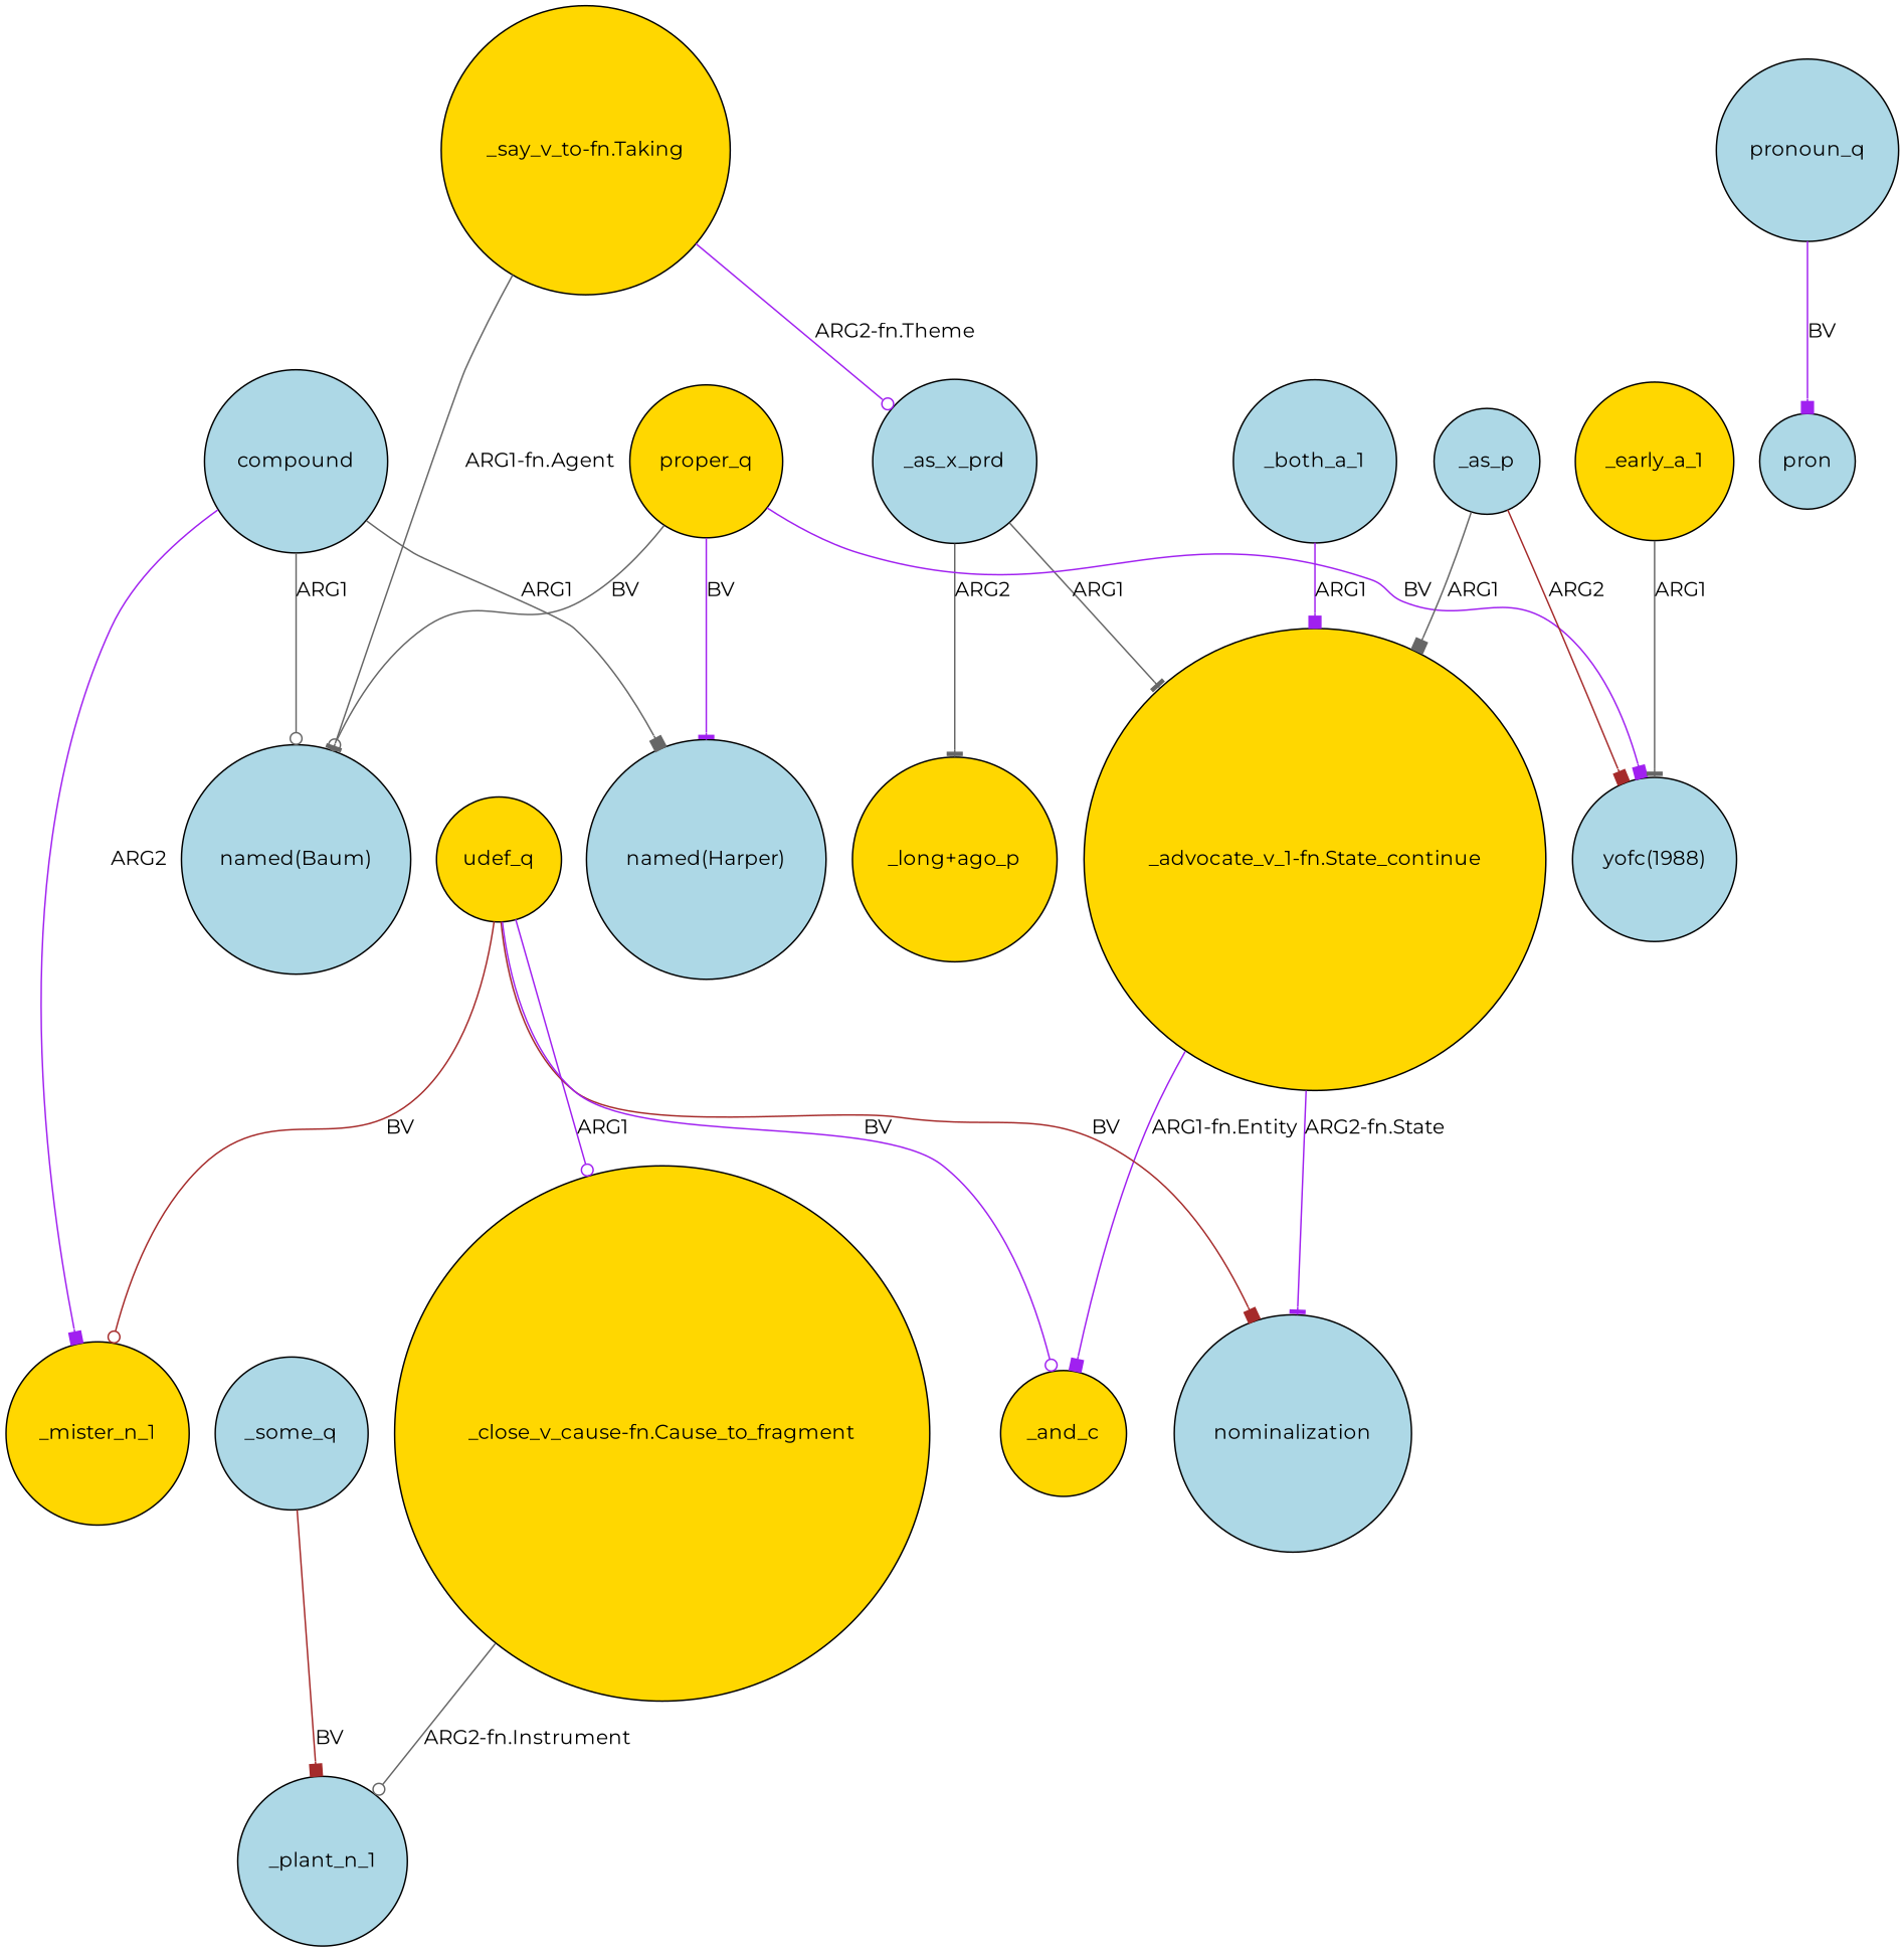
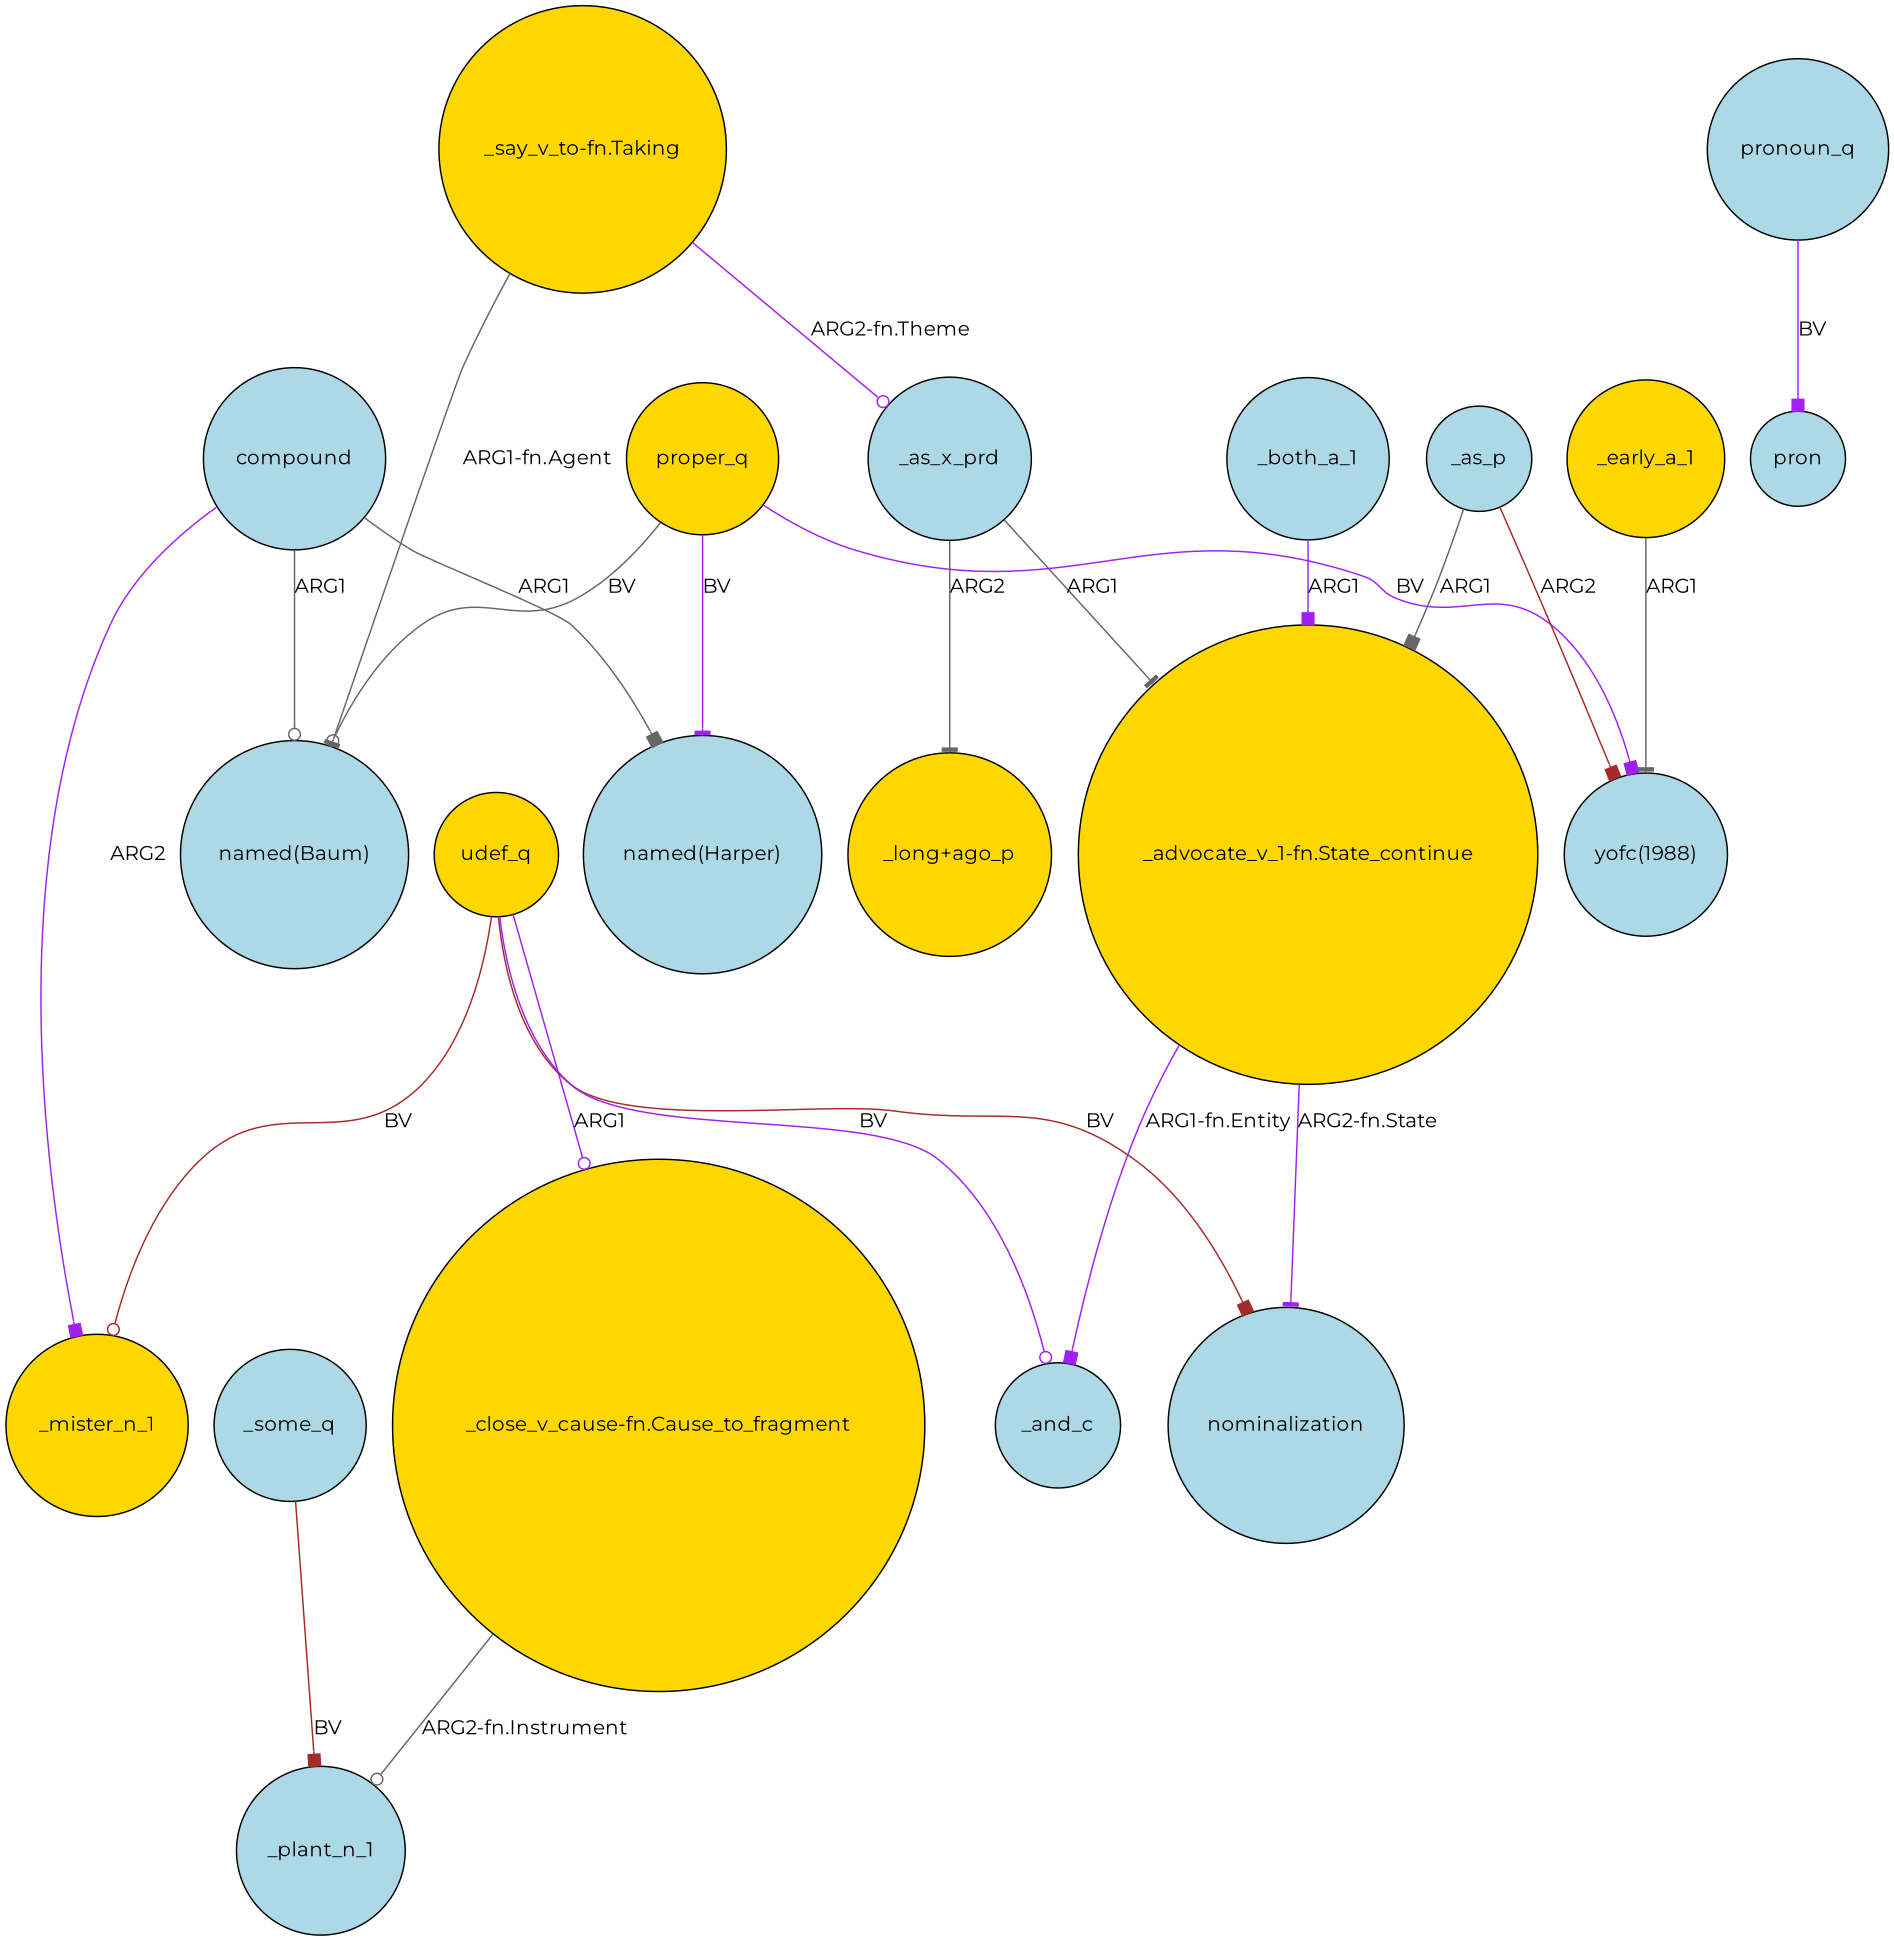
  digraph {
    fontname=Montserrat
    node [fillcolor=lightblue fontname=Montserrat shape=circle style=filled]
    edge [arrowhead=box color=purple fontname=Montserrat]
    "_say_v_to-fn.Taking" [fillcolor=gold]
    "named(Baum)"
    _as_x_prd
    "_advocate_v_1-fn.State_continue" [fillcolor=gold]
    "_long+ago_p" [fillcolor=gold]
    _some_q
    _plant_n_1
    compound
    _mister_n_1 [fillcolor=gold]
    "named(Harper)"
    "_close_v_cause-fn.Cause_to_fragment" [fillcolor=gold]
    _both_a_1
    nominalization
-   _and_c [fillcolor=gold]
+   _and_c
    proper_q [fillcolor=gold]
    "yofc(1988)"
    udef_q [fillcolor=gold]
    _as_p
    _early_a_1 [fillcolor=gold]
    pronoun_q
    pron
    "_say_v_to-fn.Taking" -> "named(Baum)" [arrowhead=tee color=gray40 label="ARG1-fn.Agent"]
    "_say_v_to-fn.Taking" -> _as_x_prd [arrowhead=odot label="ARG2-fn.Theme"]
    _as_x_prd -> "_advocate_v_1-fn.State_continue" [arrowhead=tee color=gray40 label=ARG1]
    _as_x_prd -> "_long+ago_p" [arrowhead=tee color=gray40 label=ARG2]
    "_advocate_v_1-fn.State_continue" -> nominalization [arrowhead=tee label="ARG2-fn.State"]
    "_advocate_v_1-fn.State_continue" -> _and_c [label="ARG1-fn.Entity"]
    _some_q -> _plant_n_1 [color=brown label=BV]
    compound -> "named(Baum)" [arrowhead=odot color=gray40 label=ARG1]
    compound -> _mister_n_1 [label=ARG2]
    compound -> "named(Harper)" [color=gray40 label=ARG1]
    "_close_v_cause-fn.Cause_to_fragment" -> _plant_n_1 [arrowhead=odot color=gray40 label="ARG2-fn.Instrument"]
    _both_a_1 -> "_advocate_v_1-fn.State_continue" [label=ARG1]
    proper_q -> "named(Baum)" [arrowhead=odot color=gray40 label=BV]
    proper_q -> "named(Harper)" [arrowhead=tee label=BV]
    proper_q -> "yofc(1988)" [label=BV]
    udef_q -> _mister_n_1 [arrowhead=odot color=brown label=BV]
    udef_q -> "_close_v_cause-fn.Cause_to_fragment" [arrowhead=odot label=ARG1]
    udef_q -> nominalization [color=brown label=BV]
    udef_q -> _and_c [arrowhead=odot label=BV]
    _as_p -> "_advocate_v_1-fn.State_continue" [color=gray40 label=ARG1]
    _as_p -> "yofc(1988)" [color=brown label=ARG2]
    _early_a_1 -> "yofc(1988)" [arrowhead=tee color=gray40 label=ARG1]
    pronoun_q -> pron [label=BV]
  }
